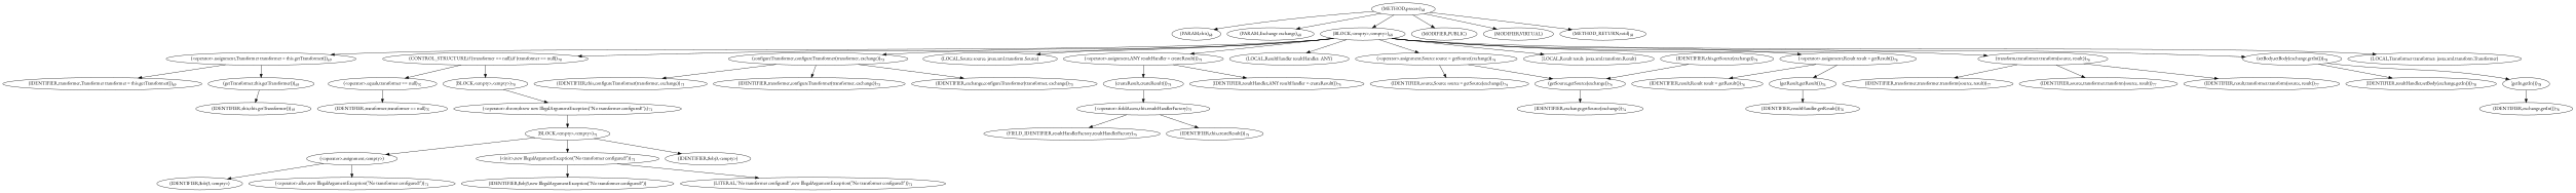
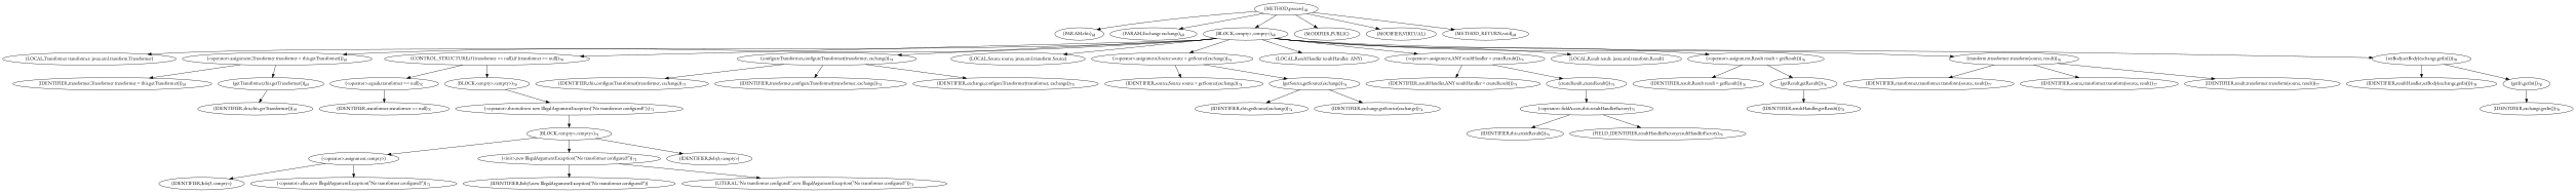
  digraph {
    fontname="EB Garamond"
    node [fontname="EB Garamond"]
    edge [fontname="EB Garamond"]
    n1 [label=<(METHOD,process)<SUB>68</SUB>>]
    n2 [label=<(PARAM,this)<SUB>68</SUB>>]
    n3 [label=<(PARAM,Exchange exchange)<SUB>68</SUB>>]
    n4 [label=<(BLOCK,&lt;empty&gt;,&lt;empty&gt;)<SUB>68</SUB>>]
    n5 [label=<(MODIFIER,PUBLIC)>]
    n6 [label=<(MODIFIER,VIRTUAL)>]
    n7 [label=<(METHOD_RETURN,void)<SUB>68</SUB>>]
    n8 [label=<(LOCAL,Transformer transformer: javax.xml.transform.Transformer)>]
    n9 [label=<(&lt;operator&gt;.assignment,Transformer transformer = this.getTransformer())<SUB>69</SUB>>]
    n10 [label=<(CONTROL_STRUCTURE,if (transformer == null),if (transformer == null))<SUB>70</SUB>>]
    n11 [label=<(configureTransformer,configureTransformer(transformer, exchange))<SUB>73</SUB>>]
    n12 [label=<(LOCAL,Source source: javax.xml.transform.Source)>]
    n13 [label=<(&lt;operator&gt;.assignment,Source source = getSource(exchange))<SUB>74</SUB>>]
    n14 [label=<(LOCAL,ResultHandler resultHandler: ANY)>]
    n15 [label=<(&lt;operator&gt;.assignment,ANY resultHandler = createResult())<SUB>75</SUB>>]
    n16 [label=<(LOCAL,Result result: javax.xml.transform.Result)>]
    n17 [label=<(&lt;operator&gt;.assignment,Result result = getResult())<SUB>76</SUB>>]
    n18 [label=<(transform,transformer.transform(source, result))<SUB>76</SUB>>]
    n19 [label=<(setBody,setBody(exchange.getIn()))<SUB>78</SUB>>]
    n20 [label=<(IDENTIFIER,transformer,Transformer transformer = this.getTransformer())<SUB>69</SUB>>]
    n21 [label=<(getTransformer,this.getTransformer())<SUB>69</SUB>>]
    n22 [label=<(&lt;operator&gt;.equals,transformer == null)<SUB>70</SUB>>]
    n23 [label=<(BLOCK,&lt;empty&gt;,&lt;empty&gt;)<SUB>70</SUB>>]
    n24 [label=<(IDENTIFIER,this,configureTransformer(transformer, exchange))<SUB>73</SUB>>]
    n25 [label=<(IDENTIFIER,transformer,configureTransformer(transformer, exchange))<SUB>73</SUB>>]
    n26 [label=<(IDENTIFIER,exchange,configureTransformer(transformer, exchange))<SUB>73</SUB>>]
    n27 [label=<(IDENTIFIER,source,Source source = getSource(exchange))<SUB>74</SUB>>]
    n28 [label=<(getSource,getSource(exchange))<SUB>74</SUB>>]
    n29 [label=<(IDENTIFIER,resultHandler,ANY resultHandler = createResult())<SUB>75</SUB>>]
    n30 [label=<(createResult,createResult())<SUB>75</SUB>>]
    n31 [label=<(IDENTIFIER,result,Result result = getResult())<SUB>76</SUB>>]
    n32 [label=<(getResult,getResult())<SUB>76</SUB>>]
    n33 [label=<(IDENTIFIER,transformer,transformer.transform(source, result))<SUB>77</SUB>>]
    n34 [label=<(IDENTIFIER,source,transformer.transform(source, result))<SUB>77</SUB>>]
    n35 [label=<(IDENTIFIER,result,transformer.transform(source, result))<SUB>77</SUB>>]
    n36 [label=<(IDENTIFIER,resultHandler,setBody(exchange.getIn()))<SUB>78</SUB>>]
    n37 [label=<(getIn,getIn())<SUB>78</SUB>>]
    n38 [label=<(IDENTIFIER,this,this.getTransformer())<SUB>69</SUB>>]
    n39 [label=<(IDENTIFIER,transformer,transformer == null)<SUB>70</SUB>>]
    n40 [label=<(&lt;operator&gt;.throw,throw new IllegalArgumentException(&quot;No transformer configured!&quot;);)<SUB>71</SUB>>]
    n41 [label=<(BLOCK,&lt;empty&gt;,&lt;empty&gt;)<SUB>71</SUB>>]
    n42 [label=<(&lt;operator&gt;.assignment,&lt;empty&gt;)>]
    n43 [label=<(&lt;init&gt;,new IllegalArgumentException(&quot;No transformer configured!&quot;))<SUB>71</SUB>>]
    n44 [label=<(IDENTIFIER,$obj3,&lt;empty&gt;)>]
    n45 [label=<(IDENTIFIER,$obj3,&lt;empty&gt;)>]
    n46 [label=<(&lt;operator&gt;.alloc,new IllegalArgumentException(&quot;No transformer configured!&quot;))<SUB>71</SUB>>]
    n47 [label=<(IDENTIFIER,$obj3,new IllegalArgumentException(&quot;No transformer configured!&quot;))>]
    n48 [label=<(LITERAL,&quot;No transformer configured!&quot;,new IllegalArgumentException(&quot;No transformer configured!&quot;))<SUB>71</SUB>>]
    n49 [label=<(IDENTIFIER,this,getSource(exchange))<SUB>74</SUB>>]
    n50 [label=<(IDENTIFIER,exchange,getSource(exchange))<SUB>74</SUB>>]
    n51 [label=<(&lt;operator&gt;.fieldAccess,this.resultHandlerFactory)<SUB>75</SUB>>]
    n52 [label=<(IDENTIFIER,this,createResult())<SUB>75</SUB>>]
    n53 [label=<(FIELD_IDENTIFIER,resultHandlerFactory,resultHandlerFactory)<SUB>75</SUB>>]
    n54 [label=<(IDENTIFIER,resultHandler,getResult())<SUB>76</SUB>>]
    n55 [label=<(IDENTIFIER,exchange,getIn())<SUB>78</SUB>>]
    n1 -> n2
    n1 -> n3
    n1 -> n4
    n1 -> n5
    n1 -> n6
    n1 -> n7
    n4 -> n8
    n4 -> n9
    n4 -> n10
    n4 -> n11
    n4 -> n12
    n4 -> n13
    n4 -> n14
    n4 -> n15
    n4 -> n16
    n4 -> n17
    n4 -> n18
    n4 -> n19
    n9 -> n20
    n9 -> n21
    n10 -> n22
    n10 -> n23
    n11 -> n24
    n11 -> n25
    n11 -> n26
    n13 -> n27
    n13 -> n28
    n15 -> n29
    n15 -> n30
    n17 -> n31
    n17 -> n32
    n18 -> n33
    n18 -> n34
    n18 -> n35
    n19 -> n36
    n19 -> n37
    n21 -> n38
    n22 -> n39
    n23 -> n40
-   n49 -> n28
+   n28 -> n49
    n28 -> n50
    n30 -> n51
    n32 -> n54
    n37 -> n55
    n40 -> n41
    n41 -> n42
    n41 -> n43
    n41 -> n44
    n42 -> n45
    n42 -> n46
    n43 -> n47
    n43 -> n48
    n51 -> n52
    n51 -> n53
  }
